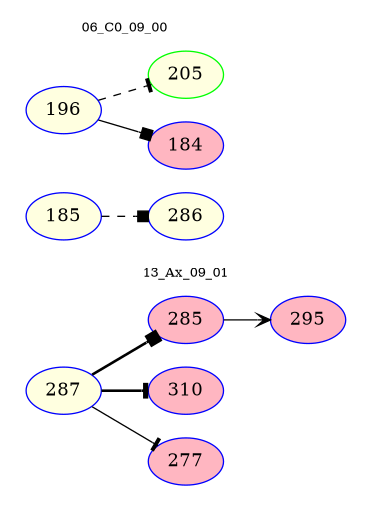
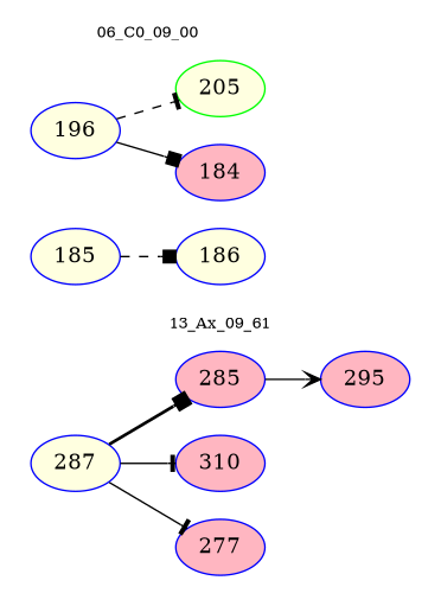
  digraph {
    rankdir=LR
    node [color=blue fillcolor=lightyellow style=filled]
    edge [arrowhead=tee color=black style=solid]
    n1 [label=287]
    n2 [fillcolor=lightpink label=277]
    n3 [fillcolor=lightpink label=310]
    n4 [fillcolor=lightpink label=285]
    n5 [fillcolor=lightpink label=295]
    n6 [label=196]
    n7 [fillcolor=lightpink label=184]
    n8 [color=green label=205]
    n9 [label=185]
-   n10 [label=286]
+   n10 [label=186]
    subgraph cluster_1 {
      color=white
      fontsize=10
-     label="13_Ax_09_01"
+     label="13_Ax_09_61"
      n1
      n2
      n3
      n4
      n5
    }
    subgraph cluster_2 {
      color=white
      fontsize=10
      label="06_C0_09_00"
      n6
      n7
      n8
      n9
      n10
    }
    n1 -> n2
-   n1 -> n3 [style=bold]
+   n1 -> n3
    n1 -> n4 [arrowhead=box style=bold]
    n4 -> n5 [arrowhead=vee]
    n6 -> n7 [arrowhead=box]
    n6 -> n8 [style=dashed]
    n9 -> n10 [arrowhead=box style=dashed]
  }
